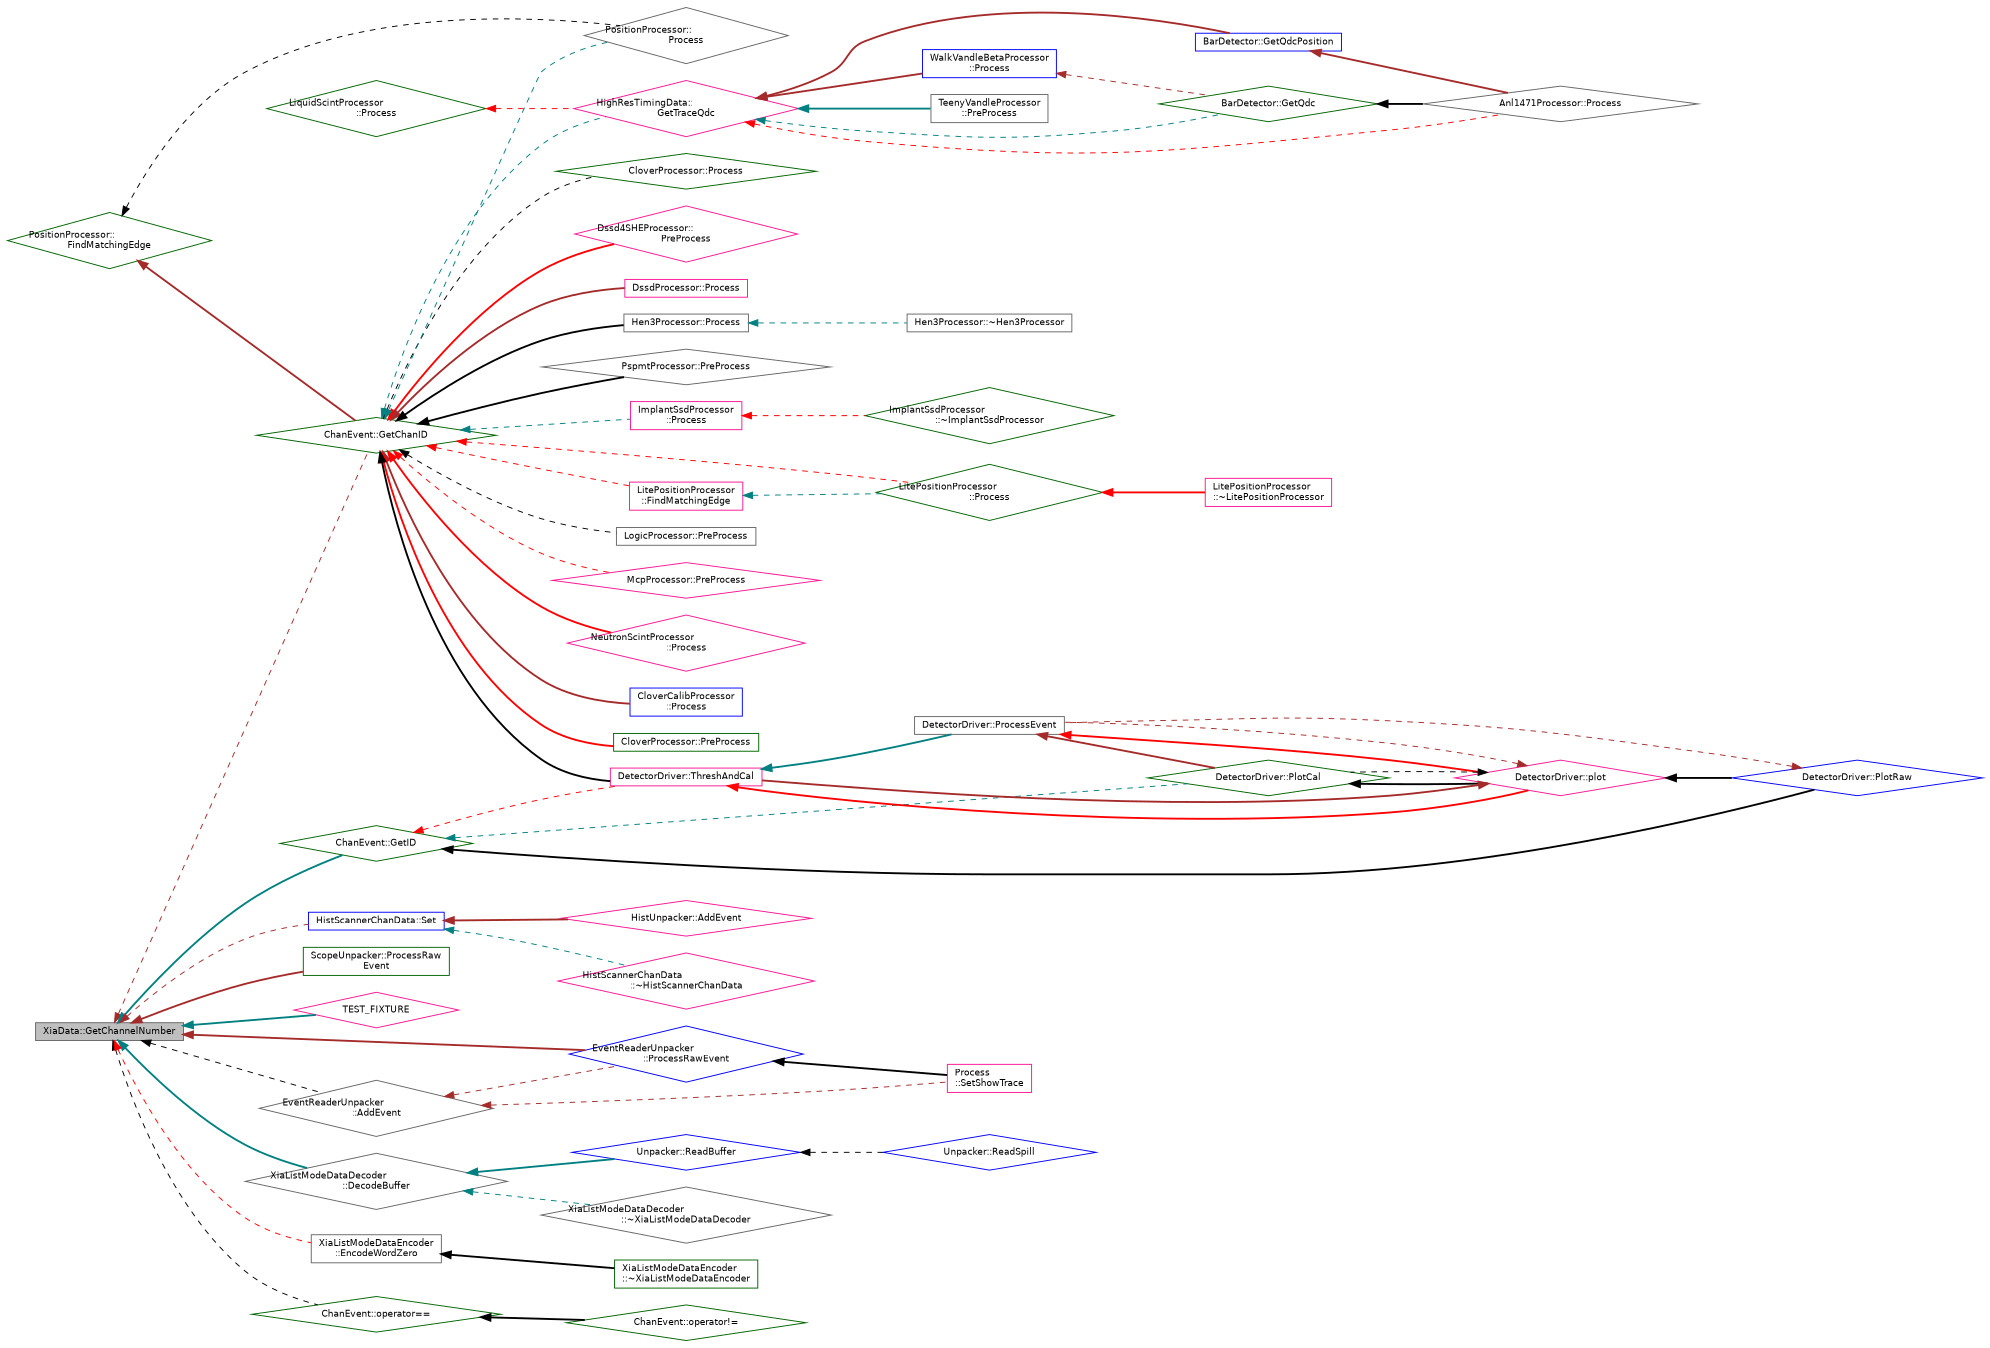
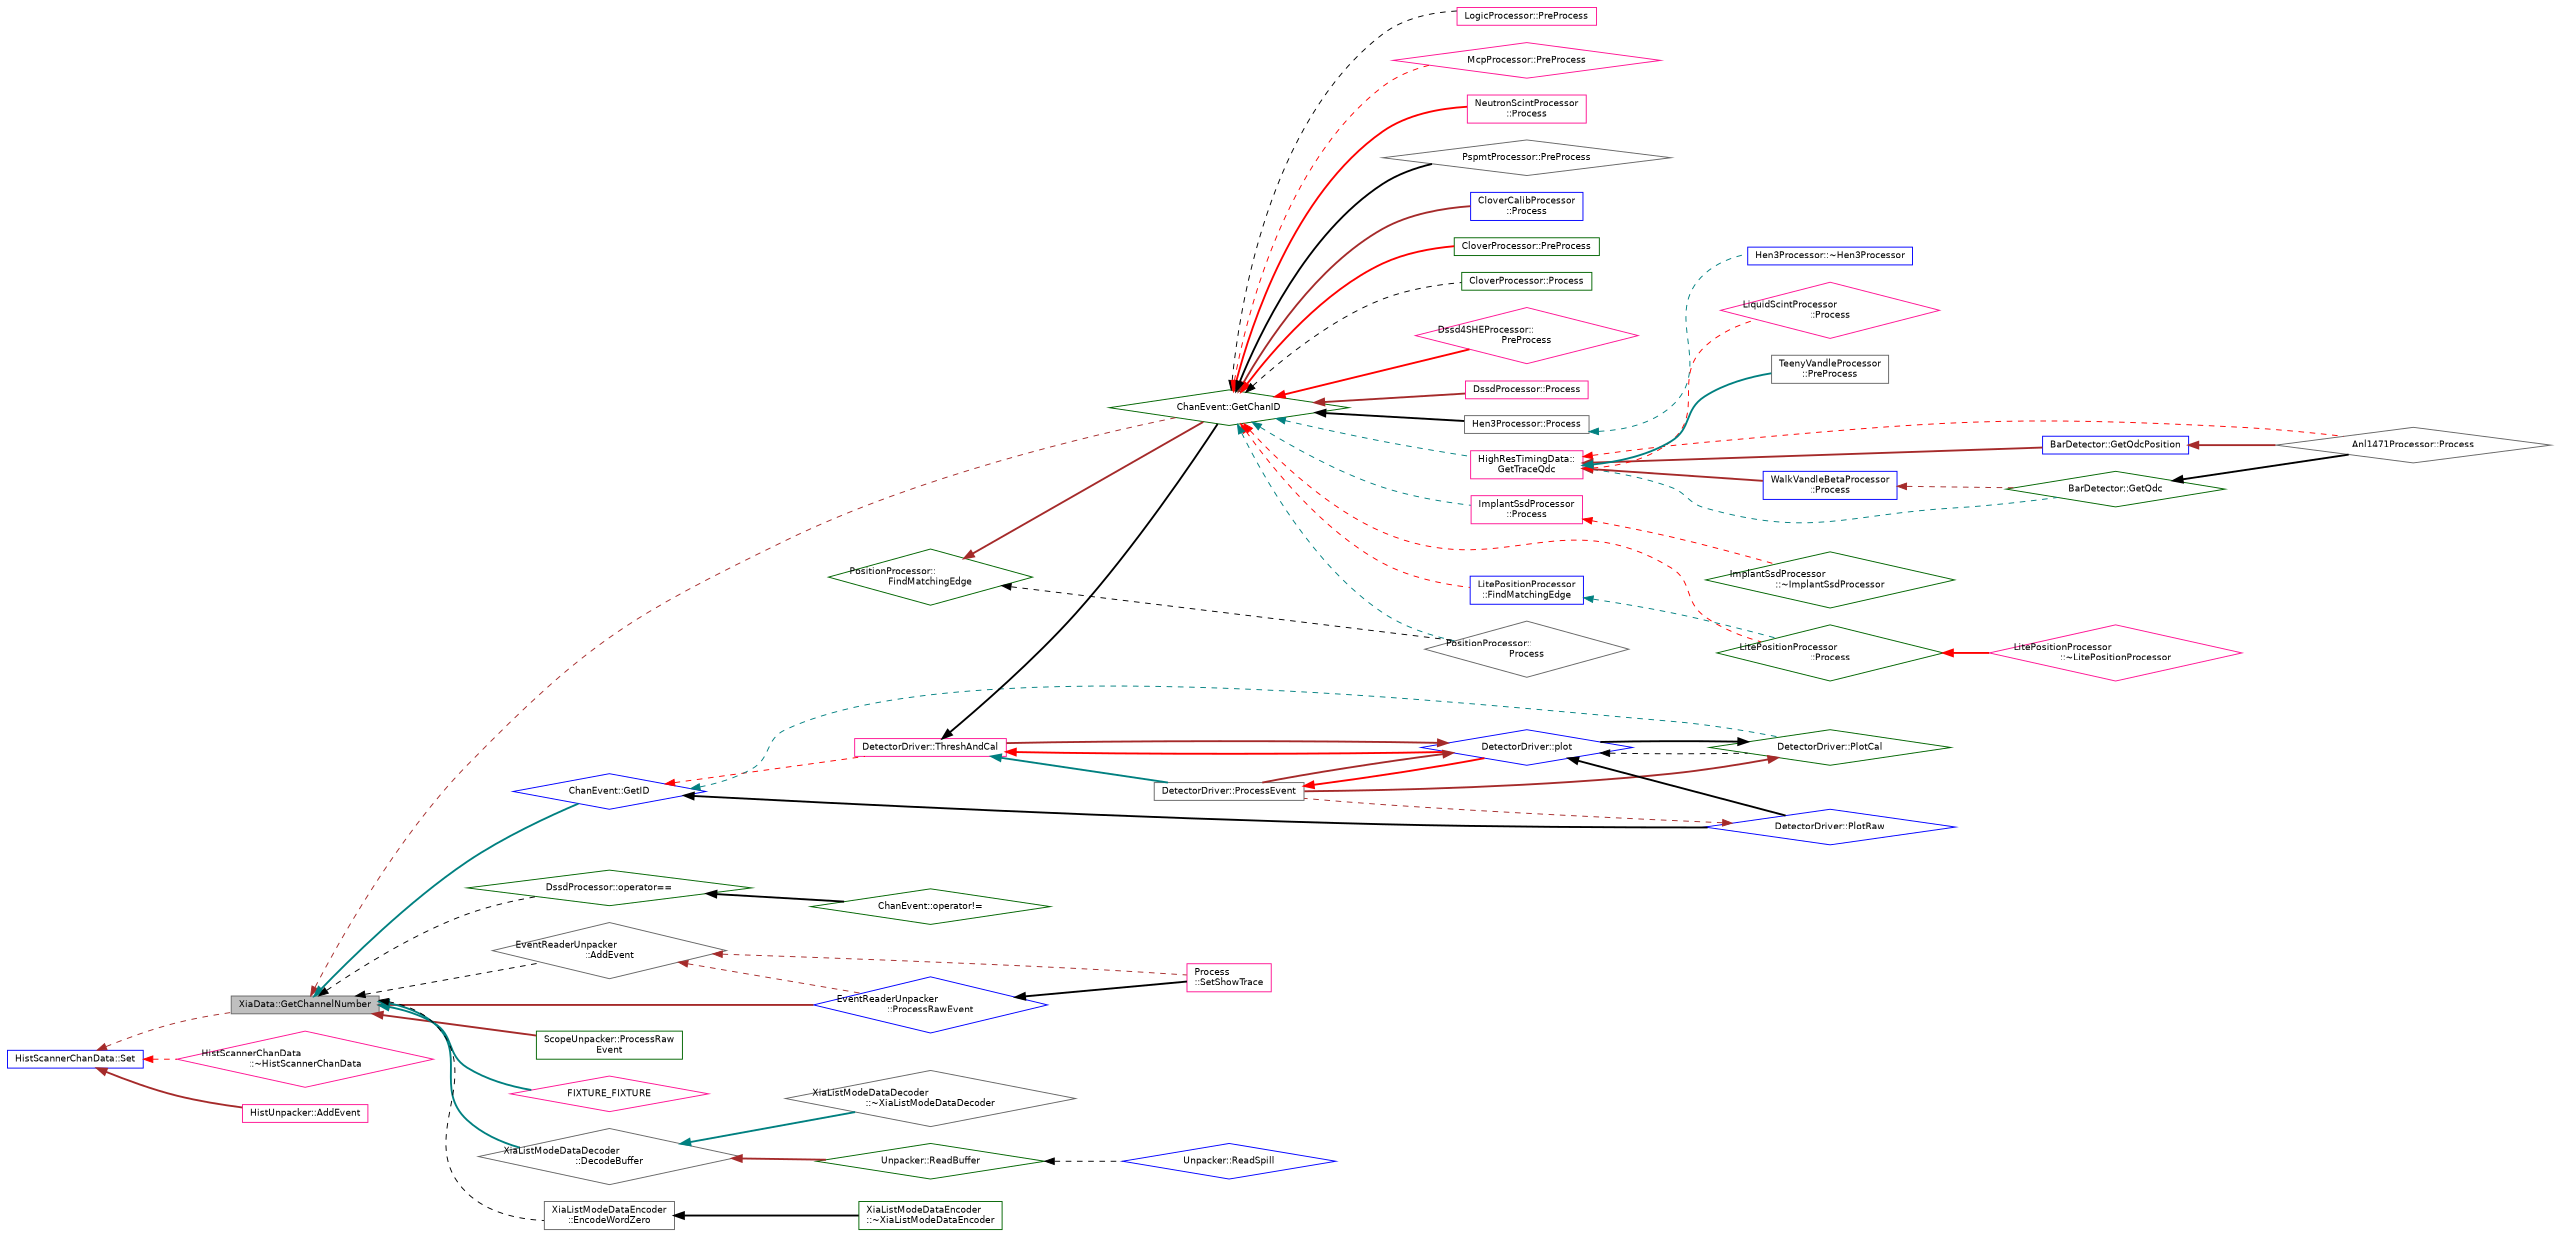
  digraph {
    rankdir=LR
    node [color=darkgreen fillcolor=white fontname=Helvetica fontsize=10 shape=diamond style=filled]
    edge [color=brown dir=back fontname=Helvetica fontsize=10 labelfontname=Helvetica labelfontsize=10 style=bold]
    n1 [color=gray40 fillcolor=grey75 fontcolor=black height=0.2 label="XiaData::GetChannelNumber" shape=box width=0.4]
    n2 [height=0.2 label="ChanEvent::GetChanID" width=0.4]
-   n3 [height=0.2 label="ChanEvent::GetID" width=0.4]
-   n4 [height=0.2 label="ChanEvent::operator==" width=0.4]
+   n3 [color=blue height=0.2 label="ChanEvent::GetID" width=0.4]
+   n4 [height=0.2 label="DssdProcessor::operator==" width=0.4]
    n5 [color=blue height=0.2 label="EventReaderUnpacker\l::ProcessRawEvent" width=0.4]
    n6 [color=gray40 height=0.2 label="EventReaderUnpacker\l::AddEvent" width=0.4]
    n7 [color=blue height=0.2 label="HistScannerChanData::Set" shape=box width=0.4]
    n8 [height=0.2 label="ScopeUnpacker::ProcessRaw\lEvent" shape=box width=0.4]
-   n9 [color=deeppink height=0.2 label=TEST_FIXTURE width=0.4]
+   n9 [color=deeppink height=0.2 label=FIXTURE_FIXTURE width=0.4]
    n10 [color=gray40 height=0.2 label="XiaListModeDataDecoder\l::DecodeBuffer" width=0.4]
    n11 [color=gray40 height=0.2 label="XiaListModeDataEncoder\l::EncodeWordZero" shape=box width=0.4]
    n12 [color=blue height=0.2 label="CloverCalibProcessor\l::Process" shape=box width=0.4]
    n13 [height=0.2 label="CloverProcessor::PreProcess" shape=box width=0.4]
-   n14 [height=0.2 label="CloverProcessor::Process" width=0.4]
+   n14 [height=0.2 label="CloverProcessor::Process" shape=box width=0.4]
    n15 [color=deeppink height=0.2 label="DetectorDriver::ThreshAndCal" shape=box width=0.4]
    n16 [color=deeppink height=0.2 label="Dssd4SHEProcessor::\lPreProcess" width=0.4]
    n17 [color=deeppink height=0.2 label="DssdProcessor::Process" shape=box width=0.4]
    n18 [color=gray40 height=0.2 label="Hen3Processor::Process" shape=box width=0.4]
-   n19 [color=deeppink height=0.2 label="HighResTimingData::\lGetTraceQdc" width=0.4]
+   n19 [color=deeppink height=0.2 label="HighResTimingData::\lGetTraceQdc" shape=box width=0.4]
    n20 [color=deeppink height=0.2 label="ImplantSsdProcessor\l::Process" shape=box width=0.4]
    n21 [height=0.2 label="LitePositionProcessor\l::Process" width=0.4]
-   n22 [color=deeppink height=0.2 label="LitePositionProcessor\l::FindMatchingEdge" shape=box width=0.4]
-   n23 [color=gray40 height=0.2 label="LogicProcessor::PreProcess" shape=box width=0.4]
+   n22 [color=blue height=0.2 label="LitePositionProcessor\l::FindMatchingEdge" shape=box width=0.4]
+   n23 [color=deeppink height=0.2 label="LogicProcessor::PreProcess" shape=box width=0.4]
    n24 [color=deeppink height=0.2 label="McpProcessor::PreProcess" width=0.4]
-   n25 [color=deeppink height=0.2 label="NeutronScintProcessor\l::Process" width=0.4]
+   n25 [color=deeppink height=0.2 label="NeutronScintProcessor\l::Process" shape=box width=0.4]
    n26 [color=gray40 height=0.2 label="PositionProcessor::\lProcess" width=0.4]
    n27 [color=gray40 height=0.2 label="PspmtProcessor::PreProcess" width=0.4]
    n28 [color=blue height=0.2 label="DetectorDriver::PlotRaw" width=0.4]
    n29 [height=0.2 label="DetectorDriver::PlotCal" width=0.4]
    n30 [height=0.2 label="ChanEvent::operator!=" width=0.4]
    n31 [color=deeppink height=0.2 label="Process\l::SetShowTrace" shape=box width=0.4]
    n32 [color=deeppink height=0.2 label="HistScannerChanData\l::~HistScannerChanData" width=0.4]
-   n33 [color=deeppink height=0.2 label="HistUnpacker::AddEvent" width=0.4]
-   n34 [color=blue height=0.2 label="Unpacker::ReadBuffer" width=0.4]
+   n33 [color=deeppink height=0.2 label="HistUnpacker::AddEvent" shape=box width=0.4]
+   n34 [height=0.2 label="Unpacker::ReadBuffer" width=0.4]
    n35 [color=gray40 height=0.2 label="XiaListModeDataDecoder\l::~XiaListModeDataDecoder" width=0.4]
    n36 [height=0.2 label="XiaListModeDataEncoder\l::~XiaListModeDataEncoder" shape=box width=0.4]
    n37 [color=gray40 height=0.2 label="DetectorDriver::ProcessEvent" shape=box width=0.4]
-   n38 [color=deeppink height=0.2 label="DetectorDriver::plot" width=0.4]
-   n39 [color=gray40 height=0.2 label="Hen3Processor::~Hen3Processor" shape=box width=0.4]
+   n38 [color=blue height=0.2 label="DetectorDriver::plot" width=0.4]
+   n39 [color=blue height=0.2 label="Hen3Processor::~Hen3Processor" shape=box width=0.4]
    n40 [color=gray40 height=0.2 label="Anl1471Processor::Process" width=0.4]
    n41 [height=0.2 label="BarDetector::GetQdc" width=0.4]
    n42 [color=blue height=0.2 label="WalkVandleBetaProcessor\l::Process" shape=box width=0.4]
    n43 [color=blue height=0.2 label="BarDetector::GetQdcPosition" shape=box width=0.4]
-   n44 [height=0.2 label="LiquidScintProcessor\l::Process" width=0.4]
+   n44 [color=deeppink height=0.2 label="LiquidScintProcessor\l::Process" width=0.4]
    n45 [color=gray40 height=0.2 label="TeenyVandleProcessor\l::PreProcess" shape=box width=0.4]
    n46 [height=0.2 label="ImplantSsdProcessor\l::~ImplantSsdProcessor" width=0.4]
-   n47 [color=deeppink height=0.2 label="LitePositionProcessor\l::~LitePositionProcessor" shape=box width=0.4]
+   n47 [color=deeppink height=0.2 label="LitePositionProcessor\l::~LitePositionProcessor" width=0.4]
    n48 [height=0.2 label="PositionProcessor::\lFindMatchingEdge" width=0.4]
    n49 [color=blue height=0.2 label="Unpacker::ReadSpill" width=0.4]
    n1 -> n2 [style=dashed]
    n1 -> n3 [color=teal]
    n1 -> n4 [color=black style=dashed]
    n1 -> n5
    n1 -> n6 [color=black style=dashed]
-   n1 -> n7 [style=dashed]
+   n7 -> n1 [style=dashed]
    n1 -> n8
    n1 -> n9 [color=teal]
    n1 -> n10 [color=teal]
-   n1 -> n11 [color=red style=dashed]
+   n1 -> n11 [color=black style=dashed]
    n2 -> n12
    n2 -> n13 [color=red]
    n2 -> n14 [color=black style=dashed]
-   n2 -> n15 [color=black]
+   n15 -> n2 [color=black]
    n2 -> n16 [color=red]
    n2 -> n17
    n2 -> n18 [color=black]
    n2 -> n19 [color=teal style=dashed]
    n2 -> n20 [color=teal style=dashed]
    n2 -> n21 [color=red style=dashed]
    n2 -> n22 [color=red style=dashed]
    n2 -> n23 [color=black style=dashed]
    n2 -> n24 [color=red style=dashed]
    n2 -> n25 [color=red]
    n2 -> n26 [color=teal style=dashed]
    n2 -> n27 [color=black]
    n3 -> n15 [color=red style=dashed]
    n3 -> n28 [color=black]
    n3 -> n29 [color=teal style=dashed]
    n4 -> n30 [color=black]
    n5 -> n31 [color=black]
    n6 -> n5 [style=dashed]
    n6 -> n31 [style=dashed]
-   n7 -> n32 [color=teal style=dashed]
+   n7 -> n32 [color=red style=dashed]
    n7 -> n33
-   n10 -> n34 [color=teal]
-   n10 -> n35 [color=teal style=dashed]
+   n10 -> n34
+   n10 -> n35 [color=teal]
    n11 -> n36 [color=black]
    n15 -> n37 [color=teal]
    n15 -> n38 [color=red]
    n18 -> n39 [color=teal style=dashed]
    n19 -> n40 [color=red style=dashed]
    n19 -> n41 [color=teal style=dashed]
    n19 -> n42
    n19 -> n43
-   n44 -> n19 [color=red style=dashed]
+   n19 -> n44 [color=red style=dashed]
    n19 -> n45 [color=teal]
    n20 -> n46 [color=red style=dashed]
    n21 -> n47 [color=red]
    n22 -> n21 [color=teal style=dashed]
    n28 -> n37 [style=dashed]
-   n37 -> n29
+   n29 -> n37
    n29 -> n38 [color=black]
    n34 -> n49 [color=black style=dashed]
    n37 -> n38 [color=red]
    n38 -> n15
    n38 -> n28 [color=black]
    n38 -> n29 [color=black style=dashed]
-   n38 -> n37 [style=dashed]
+   n38 -> n37
    n41 -> n40 [color=black]
    n42 -> n41 [style=dashed]
    n43 -> n40
    n48 -> n2
    n48 -> n26 [color=black style=dashed]
  }
